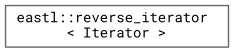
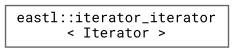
  digraph {
    rankdir=LR
    fontname="Roboto Mono"
-   n1 [color=grey40 fillcolor=white fontname="Roboto Mono" fontsize=10 height=0.2 label="eastl::reverse_iterator\l\< Iterator \>" shape=box style=filled width=0.4]
+   n1 [color=grey40 fillcolor=white fontname="Roboto Mono" fontsize=10 height=0.2 label="eastl::iterator_iterator\l\< Iterator \>" shape=box style=filled width=0.4]
  }
